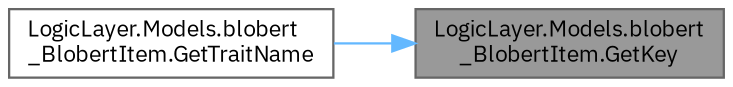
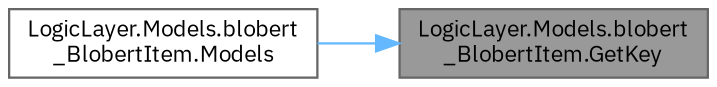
  digraph {
    rankdir=RL
    fontname="IBM Plex Sans"
    node [fontname="IBM Plex Sans" fontsize=10 shape=box style=filled]
    n1 [color=gray40 fillcolor=grey60 fontcolor=black height=0.2 label="LogicLayer.Models.blobert\l_BlobertItem.GetKey" width=0.4]
-   n2 [color=grey40 fillcolor=white height=0.2 label="LogicLayer.Models.blobert\l_BlobertItem.GetTraitName" width=0.4]
+   n2 [color=grey40 fillcolor=white height=0.2 label="LogicLayer.Models.blobert\l_BlobertItem.Models" width=0.4]
    n1 -> n2 [color=steelblue1 dir=back fontname="IBM Plex Sans" fontsize=10 labelfontname=Helvetica labelfontsize=10 style=solid]
  }
